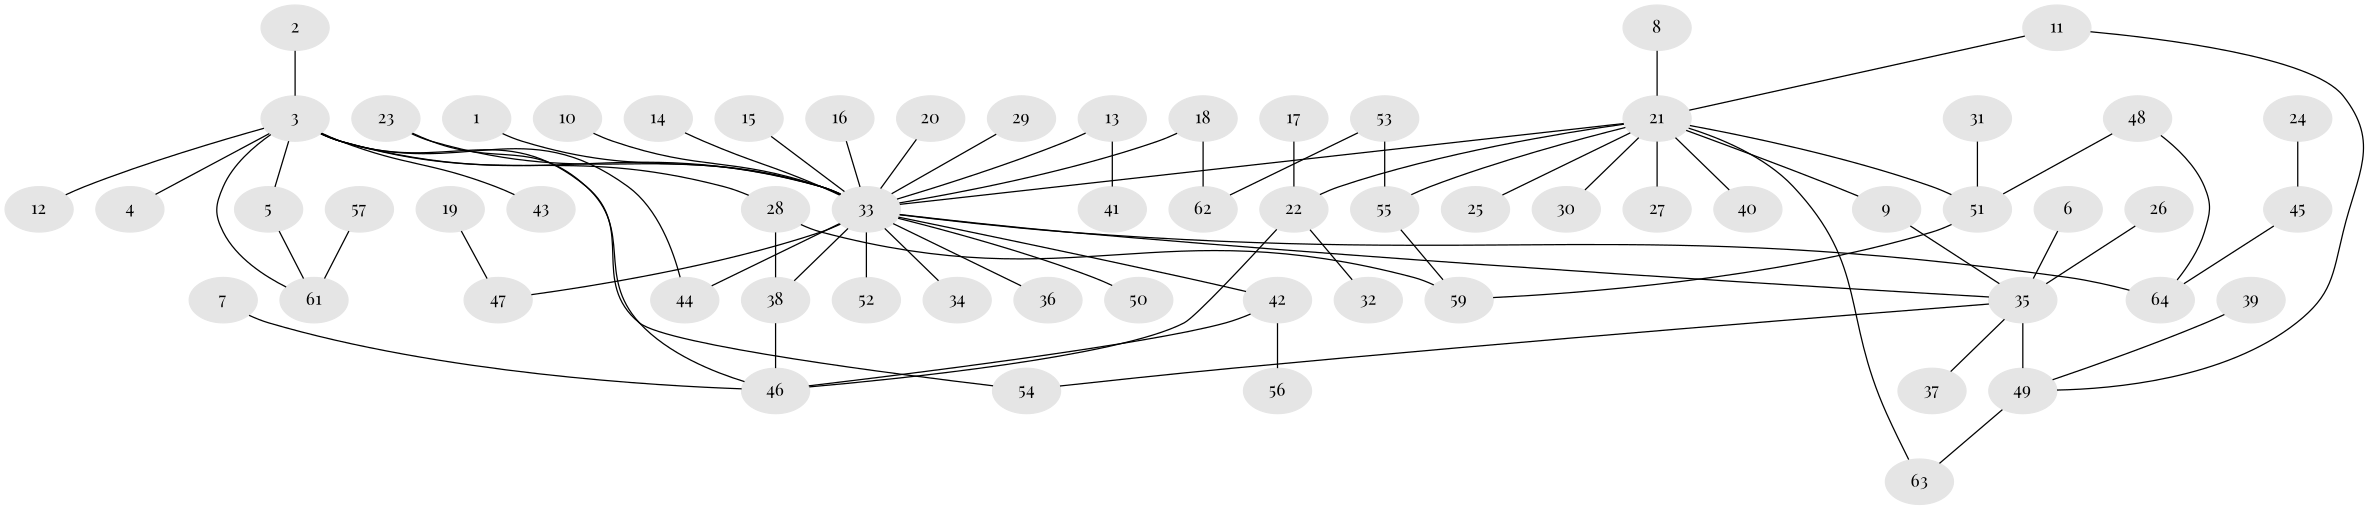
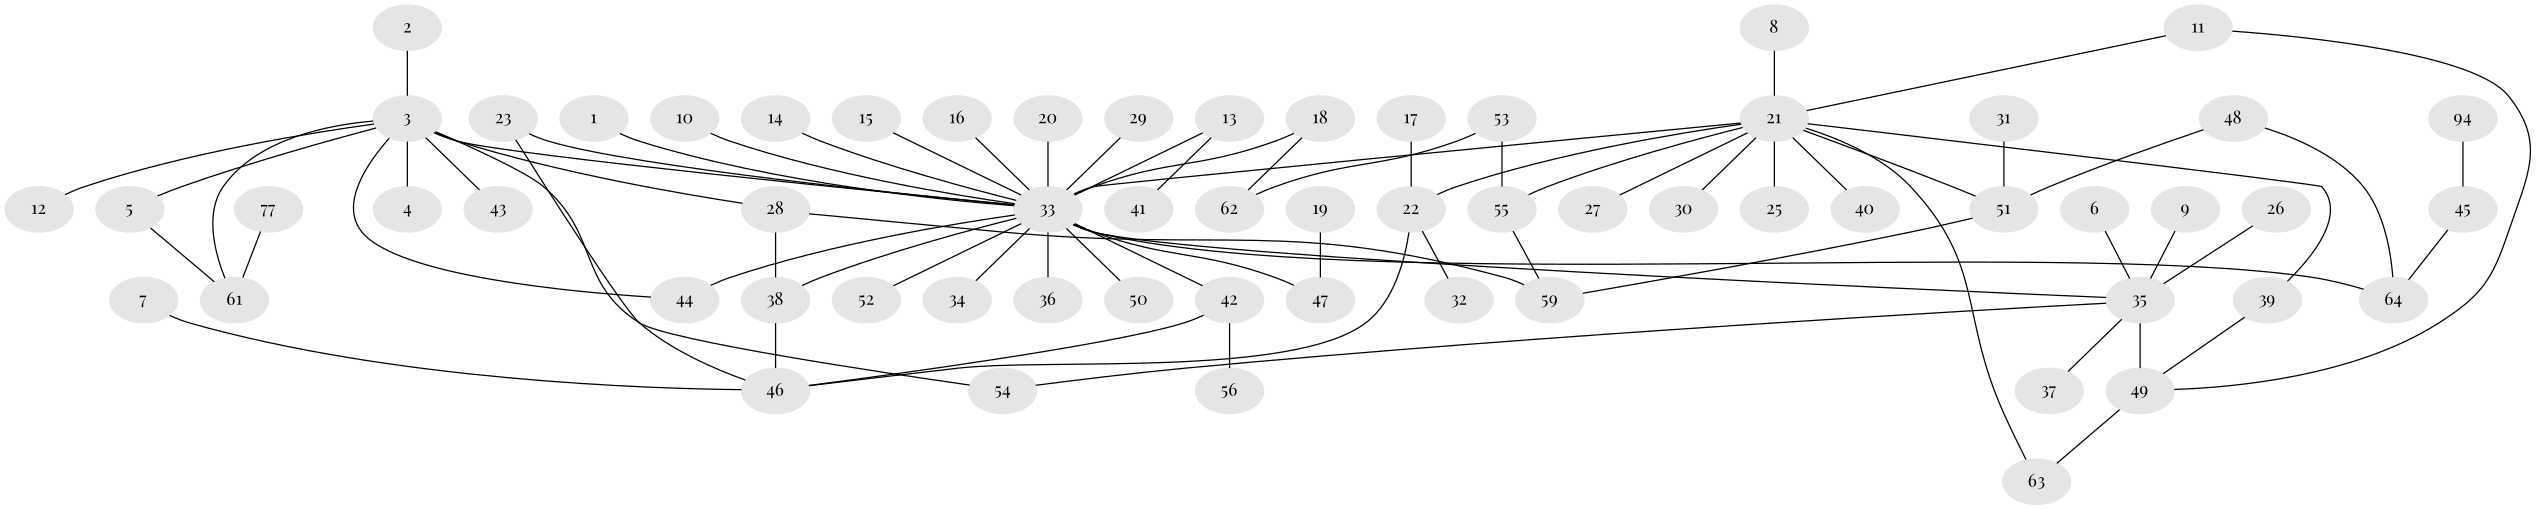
  graph {
    fontname="Playfair Display"
    node [color=gray90 fontname="Playfair Display" style=filled]
    edge [fontname="Playfair Display" weight=1.0]
    1
    33
    44
    35
    47
    38
    34
    36
    42
    50
    52
    64
    2
    3
    4
    5
    12
    28
    43
    54
    61
    59
    51
    6
    49
    37
    7
    46
    8
    21
    22
    25
    27
    30
    39
    40
    55
    63
    9
    10
    11
    13
    41
    14
    15
    16
    17
    32
    18
    62
    19
    20
    23
-   24
+   24 [label=94]
    45
    26
    29
    31
    56
    48
    53
-   57
+   57 [label=77]
    1 -- 33
    33 -- 44
    33 -- 35
    33 -- 47 [weight=2.0]
    33 -- 38
    33 -- 34
    33 -- 36
    33 -- 42
    33 -- 50
    33 -- 52
    33 -- 64
    35 -- 54
    35 -- 49 [weight=3.0]
    35 -- 37
    38 -- 46
    42 -- 46
    42 -- 56
    2 -- 3
    3 -- 33
    3 -- 44
    3 -- 4
    3 -- 5
    3 -- 12
    3 -- 28
    3 -- 43
    3 -- 54
    3 -- 61
    5 -- 61
    28 -- 38
    28 -- 59
    51 -- 59
    6 -- 35
    49 -- 63
    7 -- 46
    8 -- 21
    21 -- 33
    21 -- 51
    21 -- 22
    21 -- 25
    21 -- 27
    21 -- 30
-   21 -- 9
+   21 -- 39
    21 -- 40
    21 -- 55
    21 -- 63
    22 -- 46
    22 -- 32
    39 -- 49
    55 -- 59
    9 -- 35
    10 -- 33
    11 -- 49
    11 -- 21
    13 -- 33
    13 -- 41
    14 -- 33
    15 -- 33
    16 -- 33
    17 -- 22
    18 -- 33
    18 -- 62
    19 -- 47
    20 -- 33
    23 -- 33
    23 -- 46
    24 -- 45
    45 -- 64
    26 -- 35
    29 -- 33
    31 -- 51
    48 -- 64
    48 -- 51
    53 -- 55
    53 -- 62
    57 -- 61
  }
